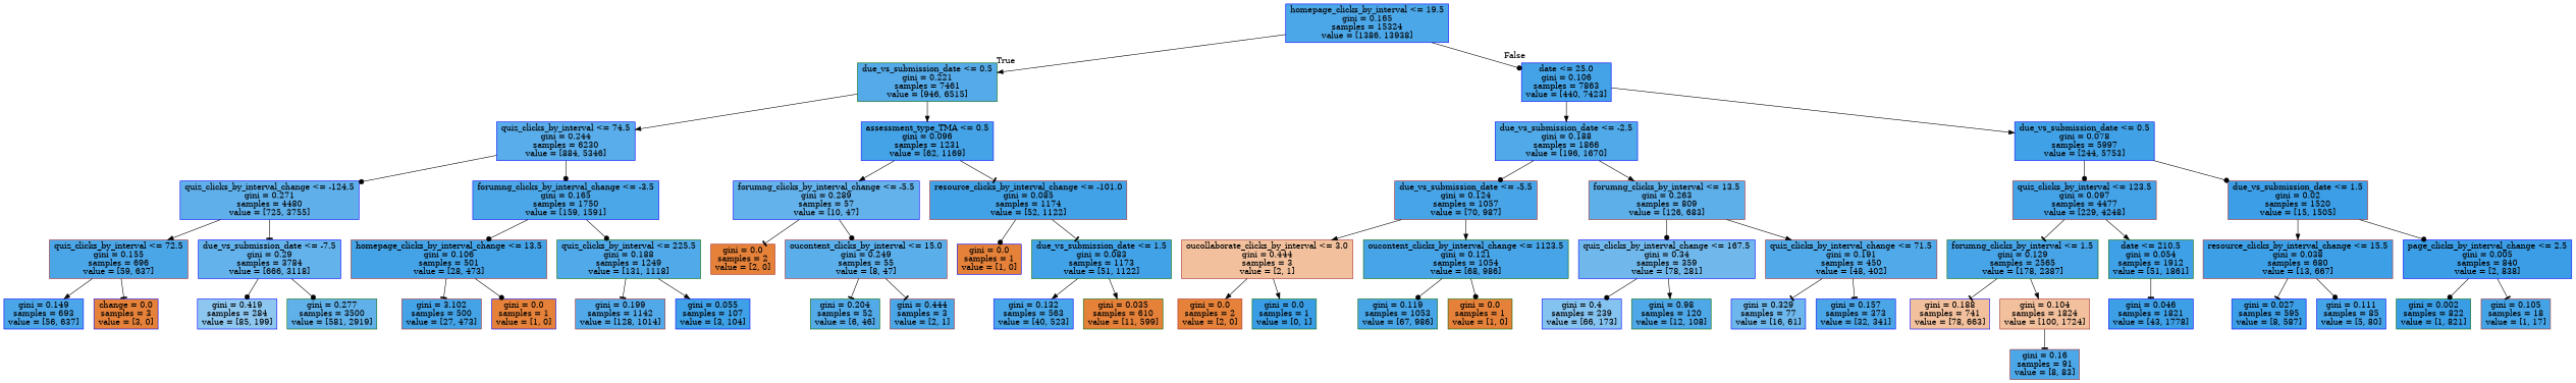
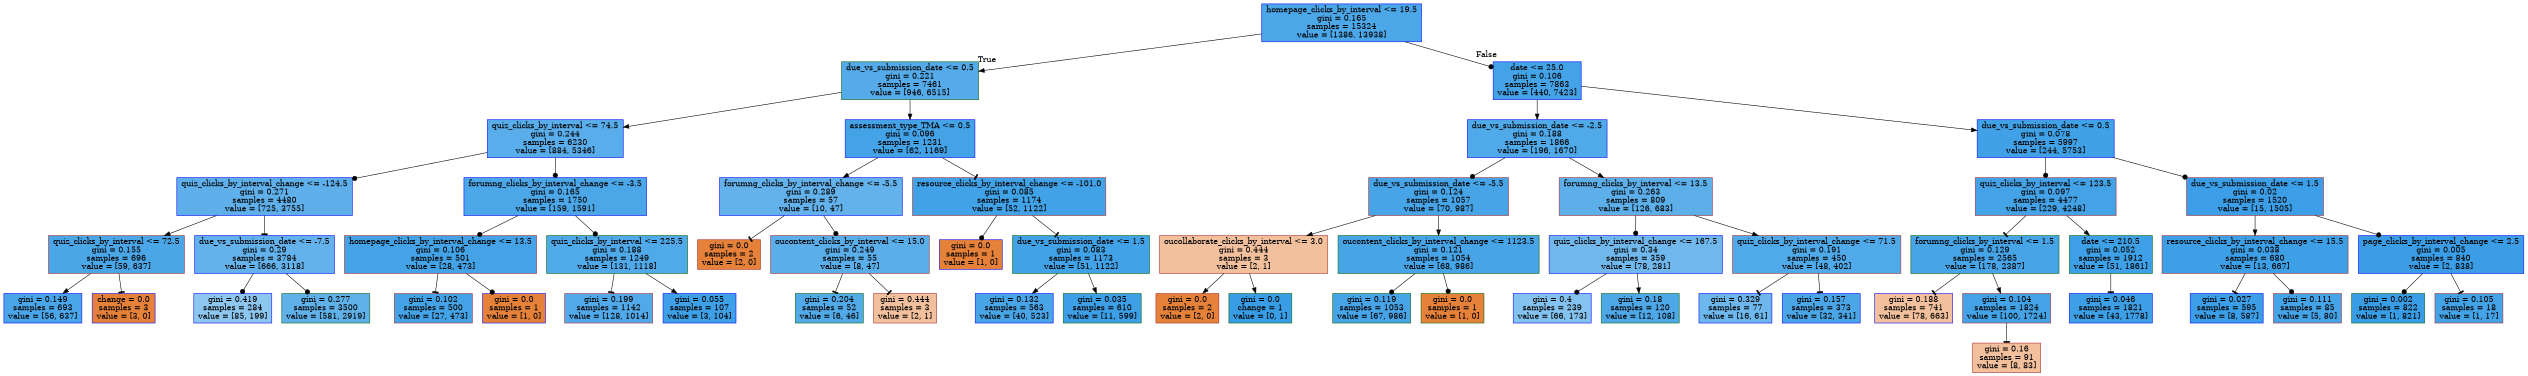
  digraph {
    node [color=blue fillcolor="#e58139ff" shape=box style=filled]
    edge [arrowhead=normal]
    n1 [fillcolor="#399de5e6" label="homepage_clicks_by_interval <= 19.5\ngini = 0.165\nsamples = 15324\nvalue = [1386, 13938]"]
    n2 [color=darkgreen fillcolor="#399de5da" label="due_vs_submission_date <= 0.5\ngini = 0.221\nsamples = 7461\nvalue = [946, 6515]"]
    n3 [fillcolor="#399de5f0" label="date <= 25.0\ngini = 0.106\nsamples = 7863\nvalue = [440, 7423]"]
    n4 [fillcolor="#399de5d5" label="quiz_clicks_by_interval <= 74.5\ngini = 0.244\nsamples = 6230\nvalue = [884, 5346]"]
    n5 [fillcolor="#399de5f1" label="assessment_type_TMA <= 0.5\ngini = 0.096\nsamples = 1231\nvalue = [62, 1169]"]
    n6 [fillcolor="#399de5e1" label="due_vs_submission_date <= -2.5\ngini = 0.188\nsamples = 1866\nvalue = [196, 1670]"]
    n7 [fillcolor="#399de5f4" label="due_vs_submission_date <= 0.5\ngini = 0.078\nsamples = 5997\nvalue = [244, 5753]"]
    n8 [fillcolor="#399de5ce" label="quiz_clicks_by_interval_change <= -124.5\ngini = 0.271\nsamples = 4480\nvalue = [725, 3755]"]
    n9 [fillcolor="#399de5e6" label="forumng_clicks_by_interval_change <= -3.5\ngini = 0.165\nsamples = 1750\nvalue = [159, 1591]"]
    n10 [fillcolor="#399de5c9" label="forumng_clicks_by_interval_change <= -5.5\ngini = 0.289\nsamples = 57\nvalue = [10, 47]"]
    n11 [color=brown fillcolor="#399de5f3" label="resource_clicks_by_interval_change <= -101.0\ngini = 0.085\nsamples = 1174\nvalue = [52, 1122]"]
    n12 [color=brown fillcolor="#399de5e7" label="quiz_clicks_by_interval <= 72.5\ngini = 0.155\nsamples = 696\nvalue = [59, 637]"]
    n13 [fillcolor="#399de5c9" label="due_vs_submission_date <= -7.5\ngini = 0.29\nsamples = 3784\nvalue = [666, 3118]"]
    n14 [color=brown fillcolor="#399de5f0" label="homepage_clicks_by_interval_change <= 13.5\ngini = 0.106\nsamples = 501\nvalue = [28, 473]"]
    n15 [color=darkgreen fillcolor="#399de5e1" label="quiz_clicks_by_interval <= 225.5\ngini = 0.188\nsamples = 1249\nvalue = [131, 1118]"]
    n16 [fillcolor="#399de5e9" label="gini = 0.149\nsamples = 693\nvalue = [56, 637]"]
    n17 [label="change = 0.0\nsamples = 3\nvalue = [3, 0]"]
    n18 [fillcolor="#399de592" label="gini = 0.419\nsamples = 284\nvalue = [85, 199]"]
    n19 [color=darkgreen fillcolor="#399de5cc" label="gini = 0.277\nsamples = 3500\nvalue = [581, 2919]"]
-   n20 [color=brown fillcolor="#399de5f0" label="gini = 3.102\nsamples = 500\nvalue = [27, 473]"]
+   n20 [color=brown fillcolor="#399de5f0" label="gini = 0.102\nsamples = 500\nvalue = [27, 473]"]
    n21 [label="gini = 0.0\nsamples = 1\nvalue = [1, 0]"]
    n22 [color=brown fillcolor="#399de5df" label="gini = 0.199\nsamples = 1142\nvalue = [128, 1014]"]
    n23 [fillcolor="#399de5f8" label="gini = 0.055\nsamples = 107\nvalue = [3, 104]"]
    n24 [color=brown label="gini = 0.0\nsamples = 2\nvalue = [2, 0]"]
    n25 [color=brown fillcolor="#399de5d4" label="oucontent_clicks_by_interval <= 15.0\ngini = 0.249\nsamples = 55\nvalue = [8, 47]"]
    n26 [label="gini = 0.0\nsamples = 1\nvalue = [1, 0]"]
    n27 [color=darkgreen fillcolor="#399de5f3" label="due_vs_submission_date <= 1.5\ngini = 0.083\nsamples = 1173\nvalue = [51, 1122]"]
    n28 [color=darkgreen fillcolor="#399de5de" label="gini = 0.204\nsamples = 52\nvalue = [6, 46]"]
-   n29 [color=brown fillcolor="#399de5e7" label="gini = 0.444\nsamples = 3\nvalue = [2, 1]"]
+   n29 [color=brown fillcolor="#e581397f" label="gini = 0.444\nsamples = 3\nvalue = [2, 1]"]
    n30 [fillcolor="#399de5eb" label="gini = 0.132\nsamples = 563\nvalue = [40, 523]"]
-   n31 [color=darkgreen label="gini = 0.035\nsamples = 610\nvalue = [11, 599]"]
+   n31 [color=darkgreen fillcolor="#399de5fa" label="gini = 0.035\nsamples = 610\nvalue = [11, 599]"]
    n32 [color=brown fillcolor="#399de5ed" label="due_vs_submission_date <= -5.5\ngini = 0.124\nsamples = 1057\nvalue = [70, 987]"]
    n33 [color=brown fillcolor="#399de5d0" label="forumng_clicks_by_interval <= 13.5\ngini = 0.263\nsamples = 809\nvalue = [126, 683]"]
    n34 [color=brown fillcolor="#399de5f1" label="quiz_clicks_by_interval <= 123.5\ngini = 0.097\nsamples = 4477\nvalue = [229, 4248]"]
    n35 [color=brown fillcolor="#399de5fc" label="due_vs_submission_date <= 1.5\ngini = 0.02\nsamples = 1520\nvalue = [15, 1505]"]
    n36 [color=brown fillcolor="#e581397f" label="oucollaborate_clicks_by_interval <= 3.0\ngini = 0.444\nsamples = 3\nvalue = [2, 1]"]
    n37 [color=darkgreen fillcolor="#399de5ed" label="oucontent_clicks_by_interval_change <= 1123.5\ngini = 0.121\nsamples = 1054\nvalue = [68, 986]"]
    n38 [fillcolor="#399de5b8" label="quiz_clicks_by_interval_change <= 167.5\ngini = 0.34\nsamples = 359\nvalue = [78, 281]"]
    n39 [color=brown fillcolor="#399de5e1" label="quiz_clicks_by_interval_change <= 71.5\ngini = 0.191\nsamples = 450\nvalue = [48, 402]"]
    n40 [color=brown label="gini = 0.0\nsamples = 2\nvalue = [2, 0]"]
-   n41 [color=darkgreen fillcolor="#399de5ff" label="gini = 0.0\nsamples = 1\nvalue = [0, 1]"]
+   n41 [color=darkgreen fillcolor="#399de5ff" label="gini = 0.0\nchange = 1\nvalue = [0, 1]"]
    n42 [color=darkgreen fillcolor="#399de5ee" label="gini = 0.119\nsamples = 1053\nvalue = [67, 986]"]
    n43 [color=darkgreen label="gini = 0.0\nsamples = 1\nvalue = [1, 0]"]
    n44 [fillcolor="#399de59e" label="gini = 0.4\nsamples = 239\nvalue = [66, 173]"]
-   n45 [color=darkgreen fillcolor="#399de5e3" label="gini = 0.98\nsamples = 120\nvalue = [12, 108]"]
+   n45 [color=darkgreen fillcolor="#399de5e3" label="gini = 0.18\nsamples = 120\nvalue = [12, 108]"]
    n46 [fillcolor="#399de5bc" label="gini = 0.329\nsamples = 77\nvalue = [16, 61]"]
    n47 [fillcolor="#399de5e7" label="gini = 0.157\nsamples = 373\nvalue = [32, 341]"]
    n48 [color=darkgreen fillcolor="#399de5ec" label="forumng_clicks_by_interval <= 1.5\ngini = 0.129\nsamples = 2565\nvalue = [178, 2387]"]
-   n49 [color=darkgreen fillcolor="#399de5f8" label="date <= 210.5\ngini = 0.054\nsamples = 1912\nvalue = [51, 1861]"]
+   n49 [color=darkgreen fillcolor="#399de5f8" label="date <= 210.5\ngini = 0.052\nsamples = 1912\nvalue = [51, 1861]"]
    n50 [color=brown fillcolor="#399de5fa" label="resource_clicks_by_interval_change <= 15.5\ngini = 0.038\nsamples = 680\nvalue = [13, 667]"]
    n51 [fillcolor="#399de5fe" label="page_clicks_by_interval_change <= 2.5\ngini = 0.005\nsamples = 840\nvalue = [2, 838]"]
    n52 [fillcolor="#e581397f" label="gini = 0.188\nsamples = 741\nvalue = [78, 663]"]
-   n53 [color=brown fillcolor="#e581397f" label="gini = 0.104\nsamples = 1824\nvalue = [100, 1724]"]
+   n53 [color=brown fillcolor="#399de5f0" label="gini = 0.104\nsamples = 1824\nvalue = [100, 1724]"]
    n54 [fillcolor="#399de5f9" label="gini = 0.046\nsamples = 1821\nvalue = [43, 1778]"]
-   n55 [color=brown fillcolor="#399de5e6" label="gini = 0.16\nsamples = 91\nvalue = [8, 83]"]
+   n55 [color=brown fillcolor="#e581397f" label="gini = 0.16\nsamples = 91\nvalue = [8, 83]"]
    n56 [fillcolor="#399de5fc" label="gini = 0.027\nsamples = 595\nvalue = [8, 587]"]
-   n57 [fillcolor="#399de5ef" label="gini = 0.111\nsamples = 85\nvalue = [5, 80]"]
+   n57 [color=brown fillcolor="#399de5ef" label="gini = 0.111\nsamples = 85\nvalue = [5, 80]"]
    n58 [color=darkgreen fillcolor="#399de5ff" label="gini = 0.002\nsamples = 822\nvalue = [1, 821]"]
    n59 [color=brown fillcolor="#399de5f0" label="gini = 0.105\nsamples = 18\nvalue = [1, 17]"]
    n1 -> n2 [headlabel=True labelangle=45 labeldistance=2.5]
    n1 -> n3 [arrowhead=dot headlabel=False labelangle=-45 labeldistance=2.5]
    n2 -> n4
    n2 -> n5
    n3 -> n6
    n3 -> n7
    n4 -> n8 [arrowhead=dot]
    n4 -> n9 [arrowhead=dot]
    n5 -> n10
    n5 -> n11 [arrowhead=tee]
    n6 -> n32 [arrowhead=dot]
    n6 -> n33
    n7 -> n34 [arrowhead=dot]
    n7 -> n35 [arrowhead=dot]
    n8 -> n12
    n8 -> n13 [arrowhead=tee]
    n9 -> n14 [arrowhead=dot]
    n9 -> n15 [arrowhead=dot]
    n10 -> n24 [arrowhead=tee]
    n10 -> n25 [arrowhead=dot]
    n11 -> n26 [arrowhead=dot]
    n11 -> n27 [arrowhead=tee]
    n12 -> n16
    n12 -> n17 [arrowhead=tee]
    n13 -> n18 [arrowhead=dot]
    n13 -> n19 [arrowhead=dot]
    n14 -> n20 [arrowhead=tee]
    n14 -> n21 [arrowhead=dot]
    n15 -> n22 [arrowhead=tee]
    n15 -> n23
    n25 -> n28 [arrowhead=tee]
    n25 -> n29 [arrowhead=tee]
    n27 -> n30
    n27 -> n31
    n32 -> n36
    n32 -> n37
    n33 -> n38 [arrowhead=dot]
    n33 -> n39
    n34 -> n48 [arrowhead=tee]
    n34 -> n49
    n35 -> n50
    n35 -> n51 [arrowhead=dot]
    n36 -> n40
    n36 -> n41
    n37 -> n42 [arrowhead=dot]
    n37 -> n43 [arrowhead=dot]
    n38 -> n44 [arrowhead=dot]
    n38 -> n45
    n39 -> n46 [arrowhead=tee]
    n39 -> n47 [arrowhead=tee]
    n48 -> n52 [arrowhead=tee]
    n48 -> n53
    n49 -> n54 [arrowhead=tee]
    n50 -> n56 [arrowhead=tee]
    n50 -> n57 [arrowhead=dot]
    n51 -> n58 [arrowhead=dot]
    n51 -> n59 [arrowhead=tee]
    n53 -> n55 [arrowhead=tee]
  }
